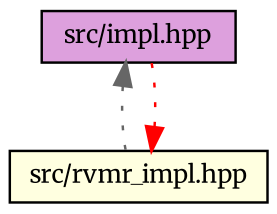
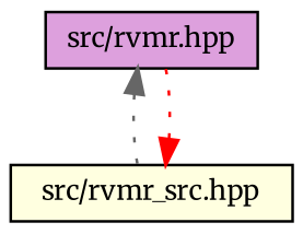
  digraph {
    fontname=Merriweather
    node [color=black fontname=Merriweather fontsize=10 shape=record style=filled]
    edge [dir=back fontname=Merriweather fontsize=10 labelfontname=Helvetica labelfontsize=10 style=dotted]
-   n1 [fillcolor=plum fontcolor=black height=0.2 label="src/impl.hpp" width=0.4]
-   n2 [fillcolor=lightyellow height=0.2 label="src/rvmr_impl.hpp" width=0.4]
+   n1 [fillcolor=plum fontcolor=black height=0.2 label="src/rvmr.hpp" width=0.4]
+   n2 [fillcolor=lightyellow height=0.2 label="src/rvmr_src.hpp" width=0.4]
    n1 -> n2 [color=gray40]
    n2 -> n1 [color=red]
  }
